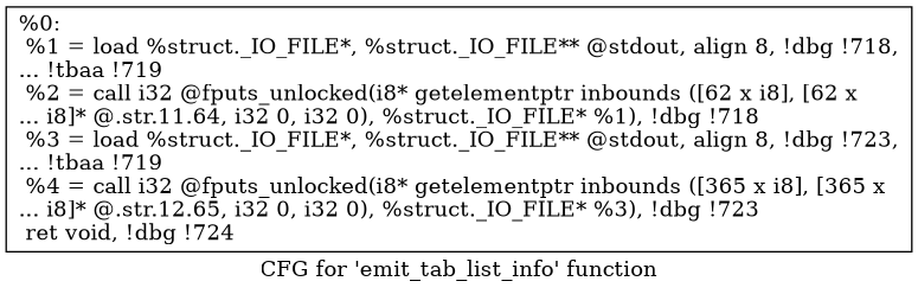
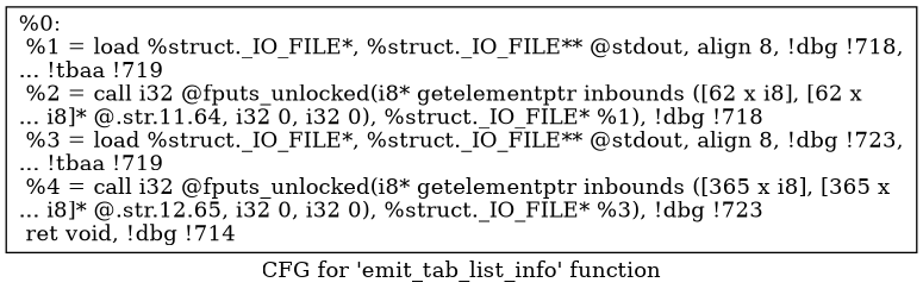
  digraph {
    label="CFG for 'emit_tab_list_info' function"
-   n1 [label="{%0:\l  %1 = load %struct._IO_FILE*, %struct._IO_FILE** @stdout, align 8, !dbg !718,\l... !tbaa !719\l  %2 = call i32 @fputs_unlocked(i8* getelementptr inbounds ([62 x i8], [62 x\l... i8]* @.str.11.64, i32 0, i32 0), %struct._IO_FILE* %1), !dbg !718\l  %3 = load %struct._IO_FILE*, %struct._IO_FILE** @stdout, align 8, !dbg !723,\l... !tbaa !719\l  %4 = call i32 @fputs_unlocked(i8* getelementptr inbounds ([365 x i8], [365 x\l... i8]* @.str.12.65, i32 0, i32 0), %struct._IO_FILE* %3), !dbg !723\l  ret void, !dbg !724\l}" shape=record]
+   n1 [label="{%0:\l  %1 = load %struct._IO_FILE*, %struct._IO_FILE** @stdout, align 8, !dbg !718,\l... !tbaa !719\l  %2 = call i32 @fputs_unlocked(i8* getelementptr inbounds ([62 x i8], [62 x\l... i8]* @.str.11.64, i32 0, i32 0), %struct._IO_FILE* %1), !dbg !718\l  %3 = load %struct._IO_FILE*, %struct._IO_FILE** @stdout, align 8, !dbg !723,\l... !tbaa !719\l  %4 = call i32 @fputs_unlocked(i8* getelementptr inbounds ([365 x i8], [365 x\l... i8]* @.str.12.65, i32 0, i32 0), %struct._IO_FILE* %3), !dbg !723\l  ret void, !dbg !714\l}" shape=record]
  }
